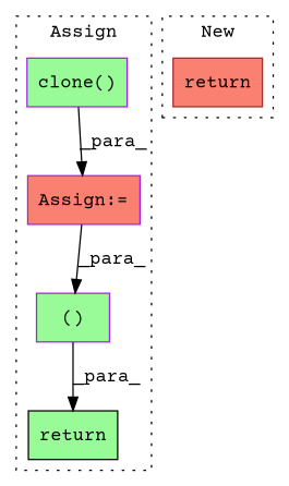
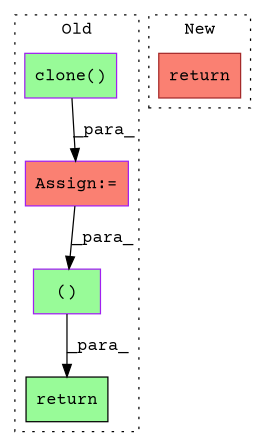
  digraph {
    fontname="Courier Prime"
    node [a=93 l=7 shape=box style=filled fillcolor=palegreen color=purple fontname="Courier Prime"]
    edge [fontname="Courier Prime"]
    n1 [a=75 l=17 label="clone()" s=10187]
    n2 [label=return s=10786 color=black]
    n3 [a=68 l=3 label="Assign:=" s=10659 fillcolor=salmon]
    n4 [a=54 l=8 label="()" s=10796]
    n5 [label=return s=9053 fillcolor=salmon color=brown]
    subgraph cluster_1 {
-     label=Assign
+     label=Old
      style=dotted
      n1
      n2
      n3
      n4
    }
    subgraph cluster_2 {
      label=New
      style=dotted
      n5
    }
    n1 -> n3 [label=_para_]
    n3 -> n4 [label=_para_]
    n4 -> n2 [label=_para_]
  }
